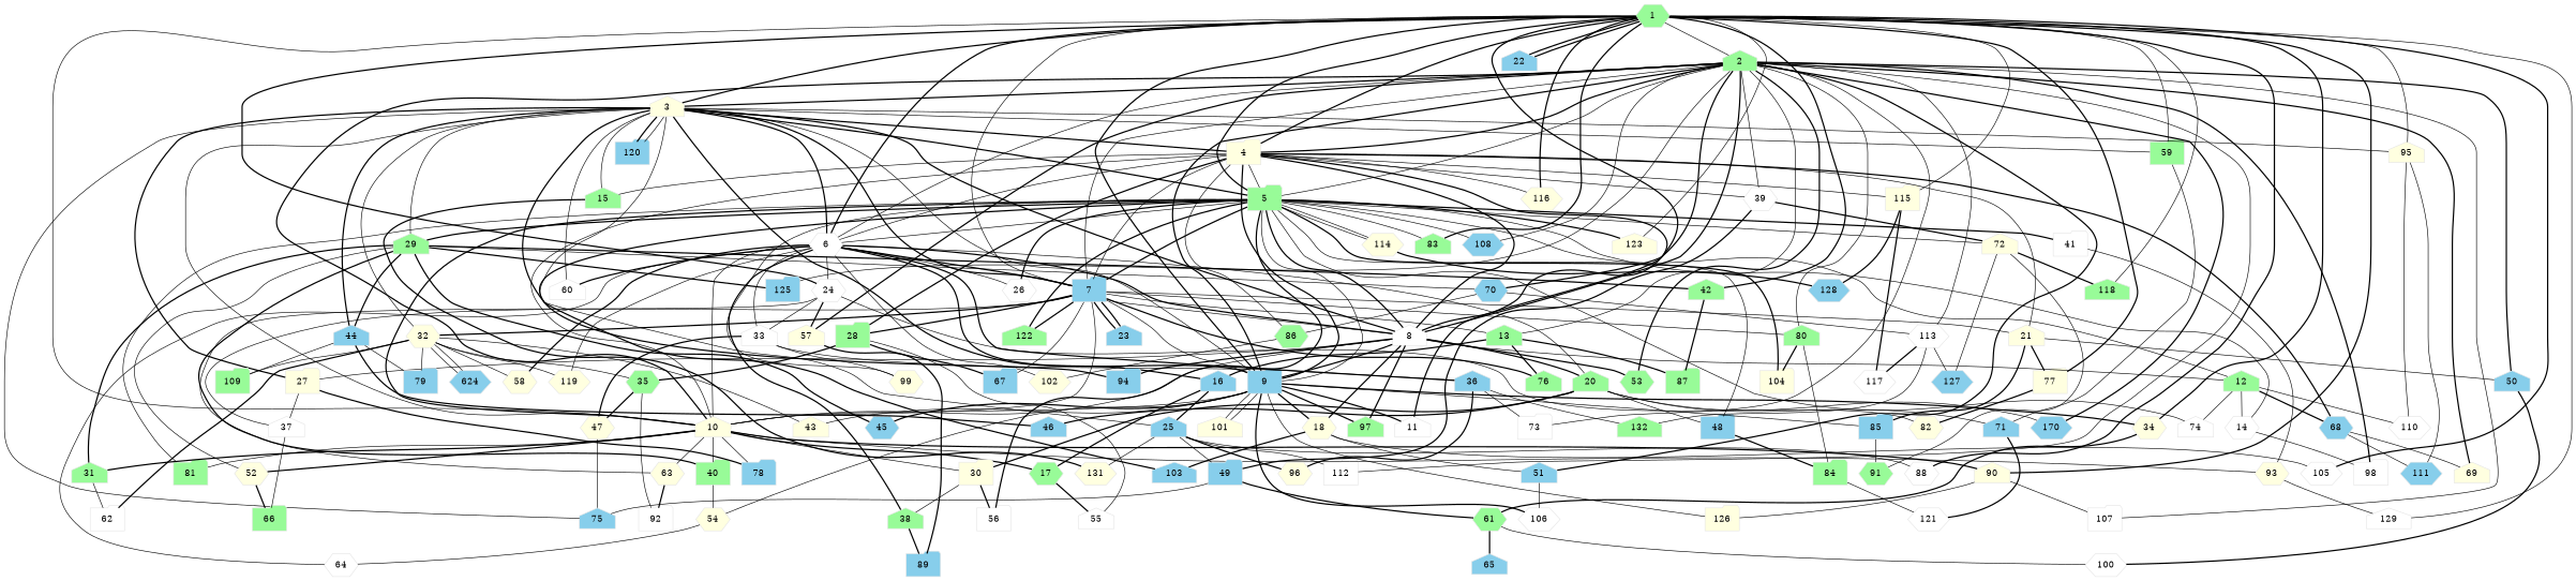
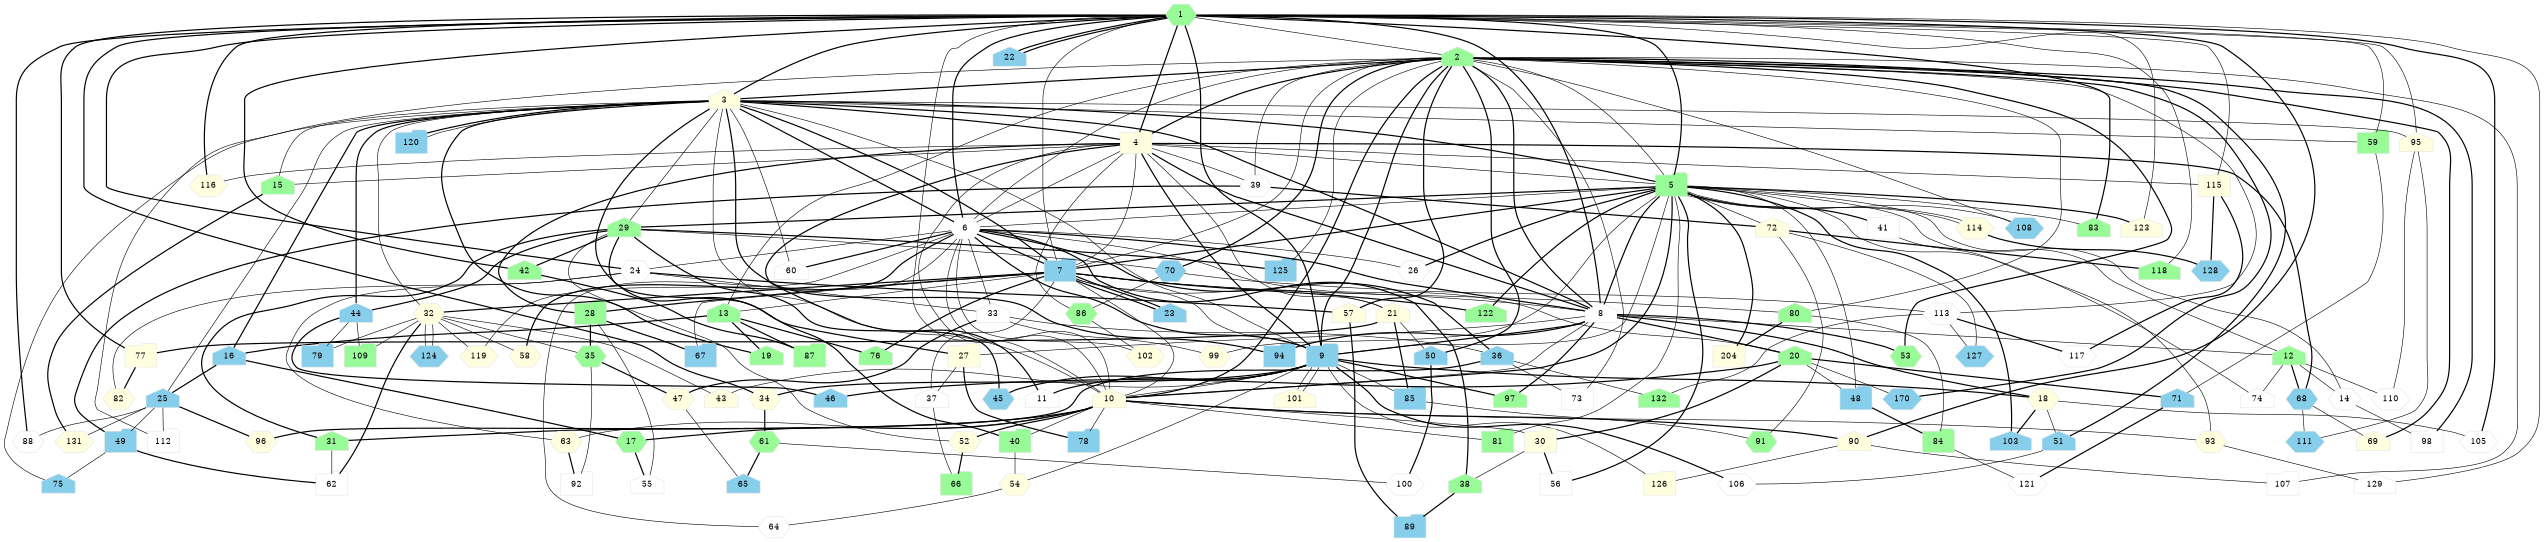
  graph {
    node [color=gray90 fillcolor=lightyellow shape=house style=filled]
    edge [style=solid]
    1 [fillcolor=palegreen shape=hexagon]
    2 [fillcolor=palegreen]
    3
    4 [shape=folder]
    5 [fillcolor=palegreen shape=folder]
    6 [fillcolor=white shape=hexagon]
    7 [fillcolor=skyblue shape=folder]
    8 [fillcolor=white]
    9 [fillcolor=skyblue shape=folder]
    10
    22 [fillcolor=skyblue]
    24 [fillcolor=white shape=hexagon]
    34 [shape=hexagon]
    42 [fillcolor=palegreen]
    59 [fillcolor=palegreen shape=folder]
    77 [shape=folder]
    83 [fillcolor=palegreen]
    88 [fillcolor=white shape=hexagon]
    90
    95
    105 [fillcolor=white shape=hexagon]
    115 [shape=folder]
    116 [shape=hexagon]
    118 [fillcolor=palegreen]
    123
    129 [fillcolor=white]
    13 [fillcolor=palegreen]
    39 [fillcolor=white shape=hexagon]
    50 [fillcolor=skyblue]
    51 [fillcolor=skyblue]
    53 [fillcolor=palegreen shape=hexagon]
    57
    69
    70 [fillcolor=skyblue shape=hexagon]
    73 [fillcolor=white shape=folder]
    80 [fillcolor=palegreen]
    98 [fillcolor=white shape=folder]
    107 [fillcolor=white shape=folder]
    108 [fillcolor=skyblue shape=hexagon]
    112 [fillcolor=white shape=folder]
    113 [fillcolor=white shape=hexagon]
    125 [fillcolor=skyblue shape=folder]
    n43 [fillcolor=skyblue label=170 shape=hexagon]
    15 [fillcolor=palegreen]
    16 [fillcolor=skyblue]
+   19 [fillcolor=palegreen]
    25 [fillcolor=skyblue]
    27 [shape=folder]
    29 [fillcolor=palegreen]
    32 [shape=hexagon]
    44 [fillcolor=skyblue]
    60 [fillcolor=white]
    75 [fillcolor=skyblue]
    94 [fillcolor=skyblue shape=folder]
    120 [fillcolor=skyblue shape=folder]
    11 [fillcolor=white]
    21
    28 [fillcolor=palegreen shape=folder]
    68 [fillcolor=skyblue shape=hexagon]
    86 [fillcolor=palegreen shape=hexagon]
    41 [fillcolor=white shape=folder]
    12 [fillcolor=palegreen]
    14 [fillcolor=white shape=hexagon]
    26 [fillcolor=white shape=hexagon]
    48 [fillcolor=skyblue shape=folder]
    56 [fillcolor=white shape=folder]
    72
    74 [fillcolor=white]
    81 [fillcolor=palegreen shape=folder]
    99 [shape=hexagon]
    103 [fillcolor=skyblue]
-   104 [shape=folder]
+   104 [shape=folder label=204]
    114 [shape=hexagon]
    122 [fillcolor=palegreen]
    20 [fillcolor=palegreen]
    33 [fillcolor=white]
    36 [fillcolor=skyblue]
    38 [fillcolor=palegreen]
    58 [shape=hexagon]
    64 [fillcolor=white shape=hexagon]
    102 [shape=hexagon]
    119 [shape=hexagon]
    23 [fillcolor=skyblue]
    37 [fillcolor=white]
    67 [fillcolor=skyblue shape=folder]
    76 [fillcolor=palegreen]
    18 [shape=hexagon]
    97 [fillcolor=palegreen]
    43
    45 [fillcolor=skyblue shape=hexagon]
    54 [shape=hexagon]
    85 [fillcolor=skyblue shape=folder]
    101
    106 [fillcolor=white shape=hexagon]
    126 [shape=folder]
    17 [fillcolor=palegreen shape=hexagon]
    30 [shape=folder]
    31 [fillcolor=palegreen]
    40 [fillcolor=palegreen shape=folder]
    52 [shape=hexagon]
    63 [shape=hexagon]
    78 [fillcolor=skyblue shape=folder]
    93 [shape=hexagon]
    82 [shape=hexagon]
    61 [fillcolor=palegreen shape=hexagon]
    87 [fillcolor=palegreen shape=folder]
    71 [fillcolor=skyblue]
    110 [fillcolor=white shape=hexagon]
    111 [fillcolor=skyblue shape=hexagon]
    117 [fillcolor=white shape=hexagon]
    128 [fillcolor=skyblue shape=hexagon]
    49 [fillcolor=skyblue shape=folder]
    100 [fillcolor=white shape=hexagon]
    89 [fillcolor=skyblue shape=folder]
    84 [fillcolor=palegreen shape=folder]
    132 [fillcolor=palegreen]
    127 [fillcolor=skyblue shape=hexagon]
    131 [shape=hexagon]
    96 [shape=hexagon]
    35 [fillcolor=palegreen shape=hexagon]
    62 [fillcolor=white shape=folder]
    79 [fillcolor=skyblue shape=folder]
    109 [fillcolor=palegreen shape=folder]
-   124 [fillcolor=skyblue shape=hexagon label=624]
+   124 [fillcolor=skyblue shape=hexagon]
    46 [fillcolor=skyblue]
    55 [fillcolor=white]
    91 [fillcolor=palegreen shape=hexagon]
    47 [shape=hexagon]
    66 [fillcolor=palegreen shape=folder]
    92 [fillcolor=white shape=folder]
    121 [fillcolor=white shape=hexagon]
    65 [fillcolor=skyblue]
    1 -- 2
    1 -- 3 [style=bold]
    1 -- 4 [style=bold]
    1 -- 5 [style=bold]
    1 -- 6 [style=bold]
    1 -- 7
    1 -- 8 [style=bold]
    1 -- 9 [style=bold]
    1 -- 10
    1 -- 22 [style=bold]
    1 -- 22 [style=bold]
    1 -- 24 [style=bold]
    1 -- 34 [style=bold]
    1 -- 42 [style=bold]
    1 -- 59
    1 -- 77 [style=bold]
    1 -- 83 [style=bold]
    1 -- 88 [style=bold]
    1 -- 90 [style=bold]
    1 -- 95
    1 -- 105 [style=bold]
    1 -- 115
    1 -- 116 [style=bold]
    1 -- 118
    1 -- 123
    1 -- 129
    2 -- 3 [style=bold]
    2 -- 4 [style=bold]
    2 -- 5
    2 -- 6
    2 -- 7
    2 -- 8 [style=bold]
    2 -- 9 [style=bold]
    2 -- 10 [style=bold]
    2 -- 13
    2 -- 39
    2 -- 50 [style=bold]
    2 -- 51 [style=bold]
    2 -- 53 [style=bold]
    2 -- 57 [style=bold]
    2 -- 69 [style=bold]
    2 -- 70 [style=bold]
    2 -- 73
    2 -- 80
    2 -- 98 [style=bold]
    2 -- 107
    2 -- 108
    2 -- 112
    2 -- 113
    2 -- 125
    2 -- n43 [style=bold]
    3 -- 4 [style=bold]
    3 -- 5 [style=bold]
    3 -- 6 [style=bold]
    3 -- 7 [style=bold]
    3 -- 8 [style=bold]
    3 -- 9
    3 -- 10
    3 -- 59
    3 -- 95
    3 -- 15
    3 -- 16 [style=bold]
+   3 -- 19 [style=bold]
    3 -- 25
    3 -- 27 [style=bold]
    3 -- 29
    3 -- 32
    3 -- 44 [style=bold]
    3 -- 60
    3 -- 75
    3 -- 94 [style=bold]
    3 -- 120 [style=bold]
    3 -- 120
    4 -- 5
    4 -- 6
    4 -- 7
    4 -- 8 [style=bold]
    4 -- 9 [style=bold]
    4 -- 10
    4 -- 115
    4 -- 116
    4 -- 39
    4 -- 15
    4 -- 11 [style=bold]
    4 -- 21
    4 -- 28 [style=bold]
    4 -- 68 [style=bold]
    4 -- 86
    5 -- 6
    5 -- 7 [style=bold]
    5 -- 8 [style=bold]
    5 -- 9
    5 -- 10 [style=bold]
    5 -- 83
    5 -- 123 [style=bold]
    5 -- 108
    5 -- 29 [style=bold]
    5 -- 41 [style=bold]
    5 -- 12
    5 -- 14
    5 -- 26 [style=bold]
    5 -- 48
    5 -- 56 [style=bold]
    5 -- 72
    5 -- 74
    5 -- 81
    5 -- 99
    5 -- 103 [style=bold]
    5 -- 104 [style=bold]
    5 -- 114
    5 -- 114
    5 -- 122 [style=bold]
    6 -- 7 [style=bold]
    6 -- 8 [style=bold]
    6 -- 9 [style=bold]
    6 -- 10
    6 -- 24
    6 -- 60 [style=bold]
    6 -- 26
    6 -- 20
    6 -- 33
    6 -- 36 [style=bold]
    6 -- 38 [style=bold]
    6 -- 58 [style=bold]
    6 -- 64
    6 -- 102
    6 -- 119
    7 -- 8
    7 -- 9
    7 -- 10
    7 -- 13
    7 -- 80
    7 -- 32 [style=bold]
    7 -- 21
    7 -- 28 [style=bold]
    7 -- 122 [style=bold]
    7 -- 23 [style=bold]
    7 -- 23 [style=bold]
    7 -- 37
    7 -- 67
    7 -- 76 [style=bold]
    8 -- 9 [style=bold]
    8 -- 10
    8 -- 53 [style=bold]
    8 -- 27
    8 -- 94 [style=bold]
    8 -- 12
    8 -- 20 [style=bold]
    8 -- 18 [style=bold]
    8 -- 97 [style=bold]
    9 -- 10
    9 -- 34 [style=bold]
    9 -- 11 [style=bold]
    9 -- 18 [style=bold]
    9 -- 97 [style=bold]
    9 -- 43
    9 -- 45 [style=bold]
    9 -- 54
    9 -- 85
    9 -- 101
    9 -- 101
    9 -- 106 [style=bold]
    9 -- 126
    10 -- 90 [style=bold]
    10 -- 81
    10 -- 17 [style=bold]
    10 -- 30
    10 -- 31 [style=bold]
    10 -- 40
    10 -- 52 [style=bold]
    10 -- 63
    10 -- 78
    10 -- 93
    24 -- 57 [style=bold]
    24 -- 33
    24 -- 63
    24 -- 82
    34 -- 61 [style=bold]
    42 -- 87 [style=bold]
    59 -- 71
    77 -- 82 [style=bold]
    90 -- 107
    90 -- 126
    95 -- 110
    95 -- 111
    115 -- 117 [style=bold]
    115 -- 128 [style=bold]
    13 -- 16 [style=bold]
+   13 -- 19 [style=bold]
    13 -- 76 [style=bold]
    13 -- 87 [style=bold]
    39 -- 72 [style=bold]
    39 -- 49 [style=bold]
    50 -- 100 [style=bold]
    51 -- 106
    57 -- 89 [style=bold]
    70 -- 113
    70 -- 86
    80 -- 104 [style=bold]
    80 -- 84
    113 -- 117 [style=bold]
    113 -- 132
    113 -- 127
    15 -- 131 [style=bold]
    16 -- 25 [style=bold]
    16 -- 17 [style=bold]
    25 -- 88
    25 -- 112
    25 -- 49
    25 -- 131
    25 -- 96 [style=bold]
    27 -- 37
    27 -- 78 [style=bold]
    29 -- 42 [style=bold]
    29 -- 70
    29 -- 125 [style=bold]
    29 -- 44 [style=bold]
    29 -- 45 [style=bold]
    29 -- 31 [style=bold]
    29 -- 40 [style=bold]
    29 -- 52
    32 -- 58
    32 -- 119
    32 -- 43
    32 -- 35
    32 -- 62 [style=bold]
    32 -- 79
    32 -- 109
    32 -- 124
    32 -- 124
    44 -- 79
    44 -- 109
    44 -- 46 [style=bold]
    21 -- 77 [style=bold]
    21 -- 50
    21 -- 85 [style=bold]
    28 -- 67 [style=bold]
    28 -- 35 [style=bold]
    28 -- 55
    68 -- 69
    68 -- 111
    86 -- 102
    41 -- 93
    12 -- 68 [style=bold]
    12 -- 14
    12 -- 74
    12 -- 110
    14 -- 98
    48 -- 84 [style=bold]
    72 -- 118 [style=bold]
    72 -- 127
    72 -- 91
    114 -- 128 [style=bold]
    20 -- n43
    20 -- 48
    20 -- 30 [style=bold]
-   20 -- 71
+   20 -- 71 [style=bold]
    20 -- 46 [style=bold]
    33 -- 99
    33 -- 36
    33 -- 47 [style=bold]
    36 -- 73
    36 -- 132
    36 -- 96 [style=bold]
    38 -- 89 [style=bold]
    37 -- 66
    18 -- 105
    18 -- 51
    18 -- 103 [style=bold]
    54 -- 64
    85 -- 91
    17 -- 55 [style=bold]
    30 -- 56 [style=bold]
    30 -- 38
    31 -- 62
    40 -- 54
    52 -- 66 [style=bold]
    63 -- 92 [style=bold]
    93 -- 129
    61 -- 100
    61 -- 65 [style=bold]
    71 -- 121 [style=bold]
    49 -- 75
-   49 -- 61 [style=bold]
+   49 -- 62 [style=bold]
    84 -- 121
    35 -- 47 [style=bold]
    35 -- 92
-   47 -- 75
+   47 -- 65
  }
